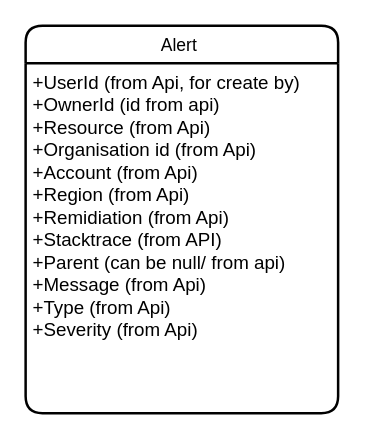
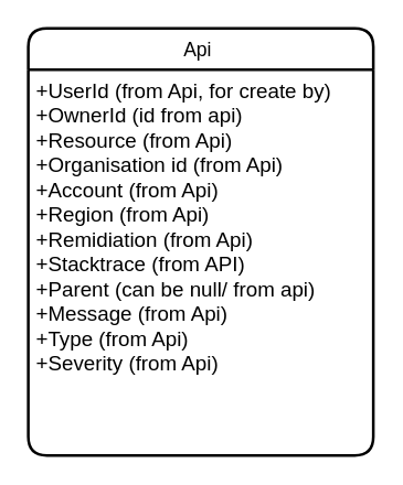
  <mxCell id="0" />
  <mxCell id="1" parent="0" />
- <mxCell id="2" value="Alert " style="swimlane;childLayout=stackLayout;horizontal=1;startSize=30;horizontalStack=0;rounded=1;fontSize=14;fontStyle=0;strokeWidth=2;resizeParent=0;resizeLast=1;shadow=0;dashed=0;align=center;" vertex="1" parent="1"><mxGeometry x="20" y="20" width="250" height="310" as="geometry" /></mxCell>
+ <mxCell id="2" value="Api " style="swimlane;childLayout=stackLayout;horizontal=1;startSize=30;horizontalStack=0;rounded=1;fontSize=14;fontStyle=0;strokeWidth=2;resizeParent=0;resizeLast=1;shadow=0;dashed=0;align=center;" vertex="1" parent="1"><mxGeometry x="20" y="20" width="250" height="310" as="geometry" /></mxCell>
  <mxCell id="3" value="+UserId (from Api, for create by)&#10;+OwnerId (id from api)&#10;+Resource (from Api)&#10;+Organisation id (from Api)&#10;+Account (from Api)&#10;+Region (from Api)&#10;+Remidiation (from Api)&#10;+Stacktrace (from API)&#10;+Parent (can be null/ from api)&#10;+Message (from Api)&#10;+Type (from Api)&#10;+Severity (from Api)" style="align=left;strokeColor=none;fillColor=none;spacingLeft=4;fontSize=15;verticalAlign=top;resizable=0;rotatable=0;part=1;" vertex="1" parent="2"><mxGeometry y="30" width="250" height="280" as="geometry" /></mxCell>
